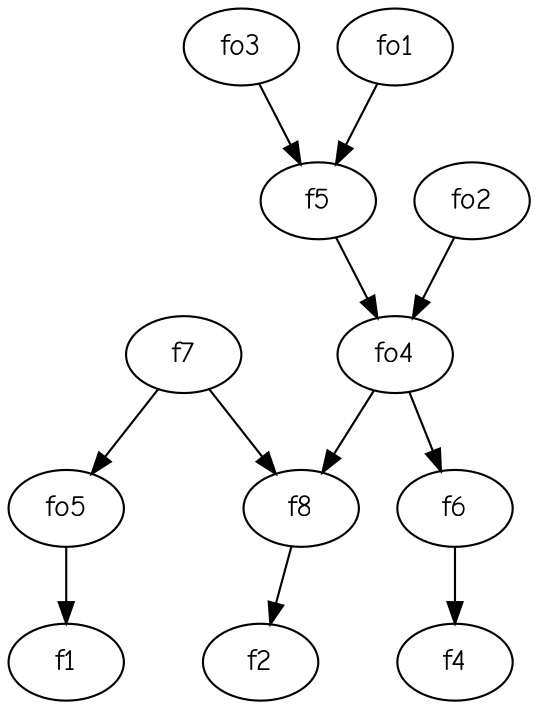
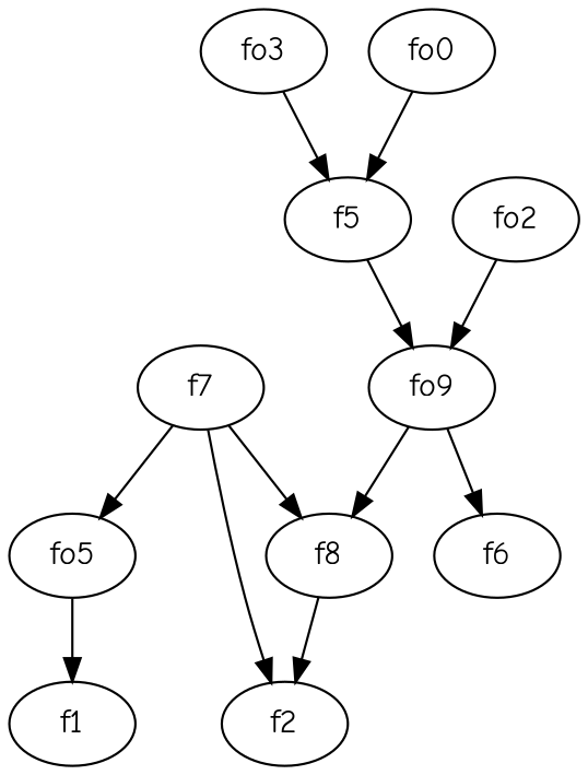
  strict digraph {
    fontname="Comic Neue"
    node [fontname="Comic Neue"]
    edge [fontname="Comic Neue" weight=2]
    f8
    f2
    fo3
    f5
    fo5
    f1
-   fo4
+   fo4 [label=fo9]
    f6
-   f4
    f7
-   fo1
+   fo1 [label=fo0]
    fo2
    f8 -> f2
    fo3 -> f5
    f5 -> fo4
    fo5 -> f1
    fo4 -> f8
    fo4 -> f6
-   f6 -> f4
    f7 -> f8
+   f7 -> f2
    f7 -> fo5
    fo1 -> f5
    fo2 -> fo4
  }
